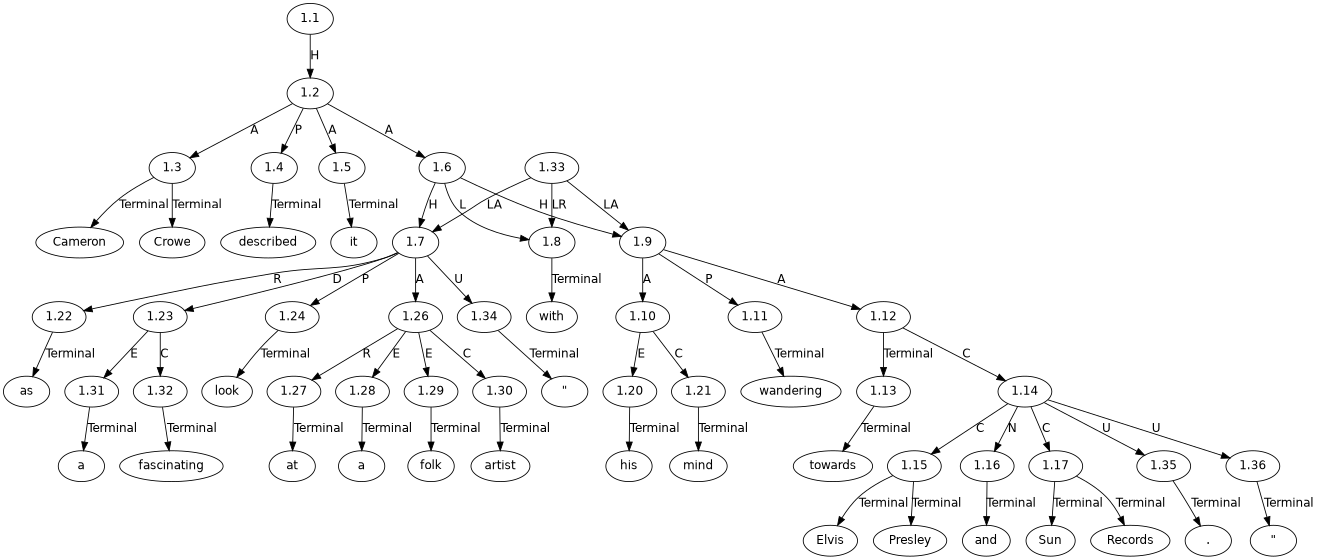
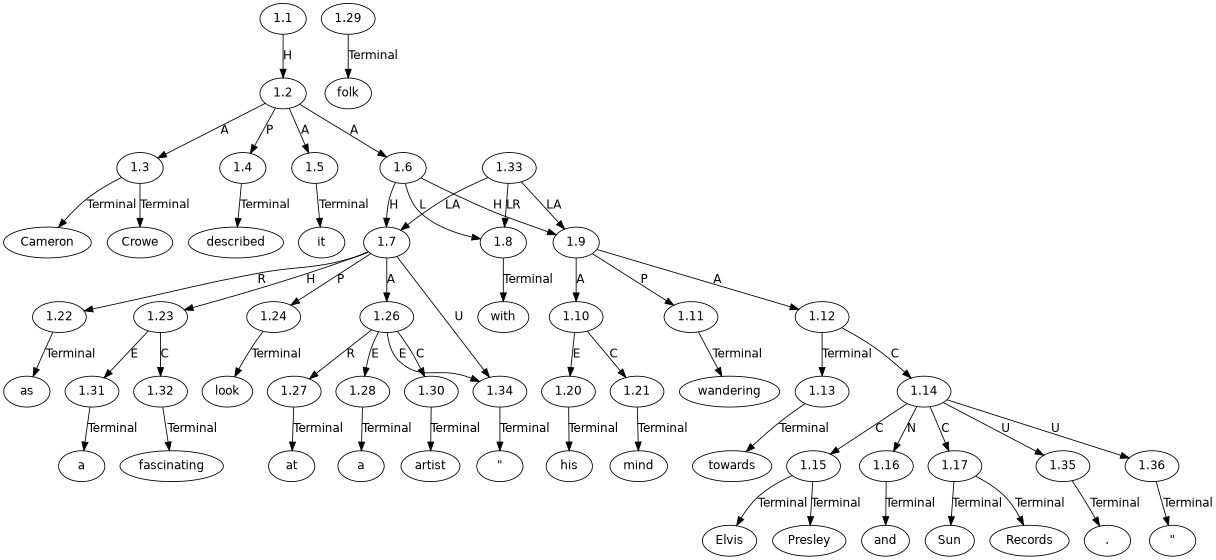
  digraph {
    fontname="DejaVu Sans"
    node [fontname="DejaVu Sans" ordering=out]
    edge [fontname="DejaVu Sans" ordering=out]
    n1 [label=Cameron]
    n2 [label=at]
    n3 [label=a]
    n4 [label=folk]
    n5 [label=artist]
    n6 [label=with]
    n7 [label=his]
    n8 [label=mind]
    n9 [label=wandering]
    n10 [label=towards]
    n11 [label=Elvis]
    n12 [label=Crowe]
    n13 [label=Presley]
    n14 [label=and]
    n15 [label=Sun]
    n16 [label=Records]
    n17 [label="."]
    n18 [label="\""]
    n19 [label=described]
    n20 [label=it]
    n21 [label=as]
    n22 [label="\""]
    n23 [label=a]
    n24 [label=fascinating]
    n25 [label=look]
    n26 [label=1.1]
    n27 [label=1.2]
    n28 [label=1.3]
    n29 [label=1.4]
    n30 [label=1.5]
    n31 [label=1.6]
    n32 [label=1.7]
    n33 [label=1.8]
    n34 [label=1.9]
    n35 [label=1.22]
    n36 [label=1.23]
    n37 [label=1.24]
    n38 [label=1.26]
    n39 [label=1.34]
    n40 [label=1.10]
    n41 [label=1.11]
    n42 [label=1.12]
    n43 [label=1.31]
    n44 [label=1.32]
    n45 [label=1.27]
    n46 [label=1.28]
    n47 [label=1.29]
    n48 [label=1.30]
    n49 [label=1.20]
    n50 [label=1.21]
    n51 [label=1.13]
    n52 [label=1.14]
    n53 [label=1.15]
    n54 [label=1.16]
    n55 [label=1.17]
    n56 [label=1.35]
    n57 [label=1.36]
    n58 [label=1.33]
    n26 -> n27 [label=H]
    n27 -> n28 [label=A]
    n27 -> n29 [label=P]
    n27 -> n30 [label=A]
    n27 -> n31 [label=A]
    n28 -> n1 [label=Terminal]
    n28 -> n12 [label=Terminal]
    n29 -> n19 [label=Terminal]
    n30 -> n20 [label=Terminal]
    n31 -> n32 [label=H]
    n31 -> n33 [label=L]
    n31 -> n34 [label=H]
    n32 -> n35 [label=R]
-   n32 -> n36 [label=D]
+   n32 -> n36 [label=H]
    n32 -> n37 [label=P]
    n32 -> n38 [label=A]
    n32 -> n39 [label=U]
    n33 -> n6 [label=Terminal]
    n34 -> n40 [label=A]
    n34 -> n41 [label=P]
    n34 -> n42 [label=A]
    n35 -> n21 [label=Terminal]
    n36 -> n43 [label=E]
    n36 -> n44 [label=C]
    n37 -> n25 [label=Terminal]
    n38 -> n45 [label=R]
    n38 -> n46 [label=E]
-   n38 -> n47 [label=E]
+   n38 -> n39 [label=E]
    n38 -> n48 [label=C]
    n39 -> n22 [label=Terminal]
    n40 -> n49 [label=E]
    n40 -> n50 [label=C]
    n41 -> n9 [label=Terminal]
    n42 -> n51 [label=Terminal]
    n42 -> n52 [label=C]
    n43 -> n23 [label=Terminal]
    n44 -> n24 [label=Terminal]
    n45 -> n2 [label=Terminal]
    n46 -> n3 [label=Terminal]
    n47 -> n4 [label=Terminal]
    n48 -> n5 [label=Terminal]
    n49 -> n7 [label=Terminal]
    n50 -> n8 [label=Terminal]
    n51 -> n10 [label=Terminal]
    n52 -> n53 [label=C]
    n52 -> n54 [label=N]
    n52 -> n55 [label=C]
    n52 -> n56 [label=U]
    n52 -> n57 [label=U]
    n53 -> n11 [label=Terminal]
    n53 -> n13 [label=Terminal]
    n54 -> n14 [label=Terminal]
    n55 -> n15 [label=Terminal]
    n55 -> n16 [label=Terminal]
    n56 -> n17 [label=Terminal]
    n57 -> n18 [label=Terminal]
    n58 -> n32 [label=LA]
    n58 -> n33 [label=LR]
    n58 -> n34 [label=LA]
  }
